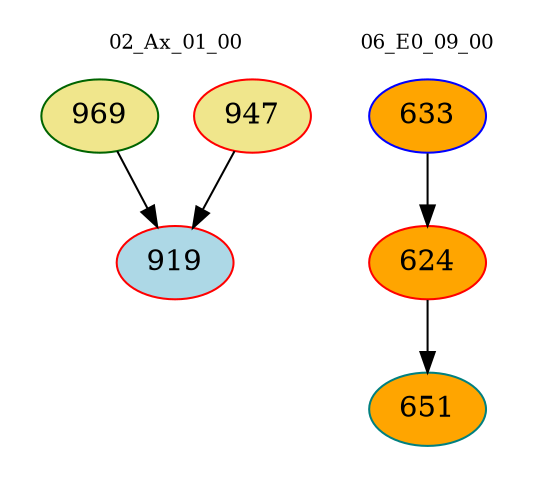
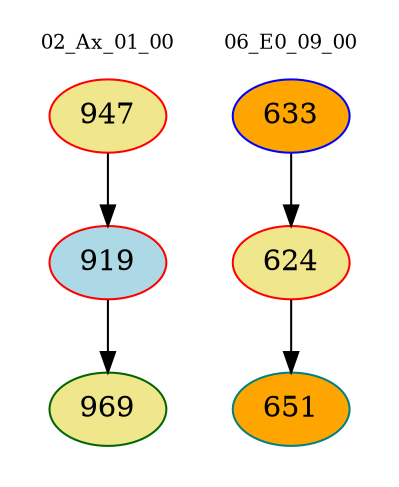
  digraph {
    node [color=red fillcolor=orange style=filled]
    edge [color=black]
    n1 [fillcolor=khaki label=947]
    n2 [fillcolor=lightblue label=919]
    n3 [color=darkgreen fillcolor=khaki label=969]
    n4 [color=blue label=633]
-   n5 [label=624]
+   n5 [fillcolor=khaki label=624]
    n6 [color=teal label=651]
    subgraph cluster_1 {
      color=white
      fontsize=10
      label="02_Ax_01_00"
      n1
      n2
      n3
    }
    subgraph cluster_2 {
      color=white
      fontsize=10
      label="06_E0_09_00"
      n4
      n5
      n6
    }
    n1 -> n2
-   n3 -> n2
+   n2 -> n3
    n4 -> n5
    n5 -> n6
  }
